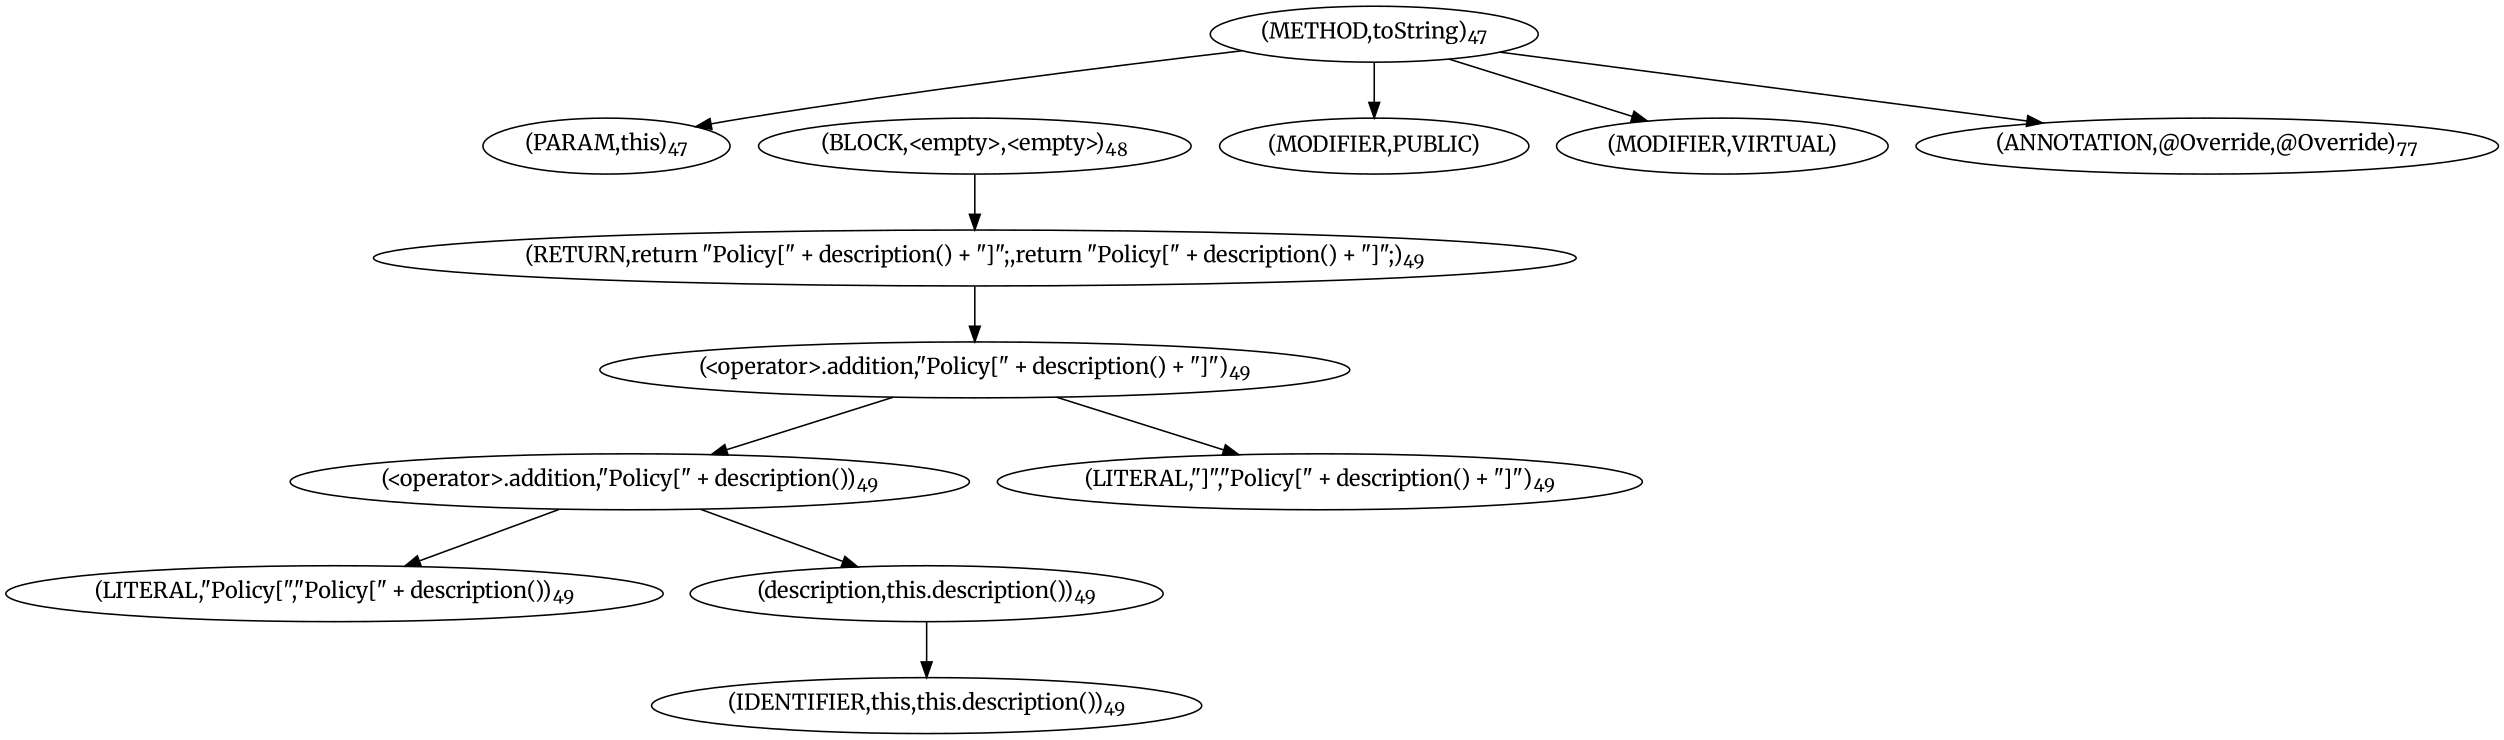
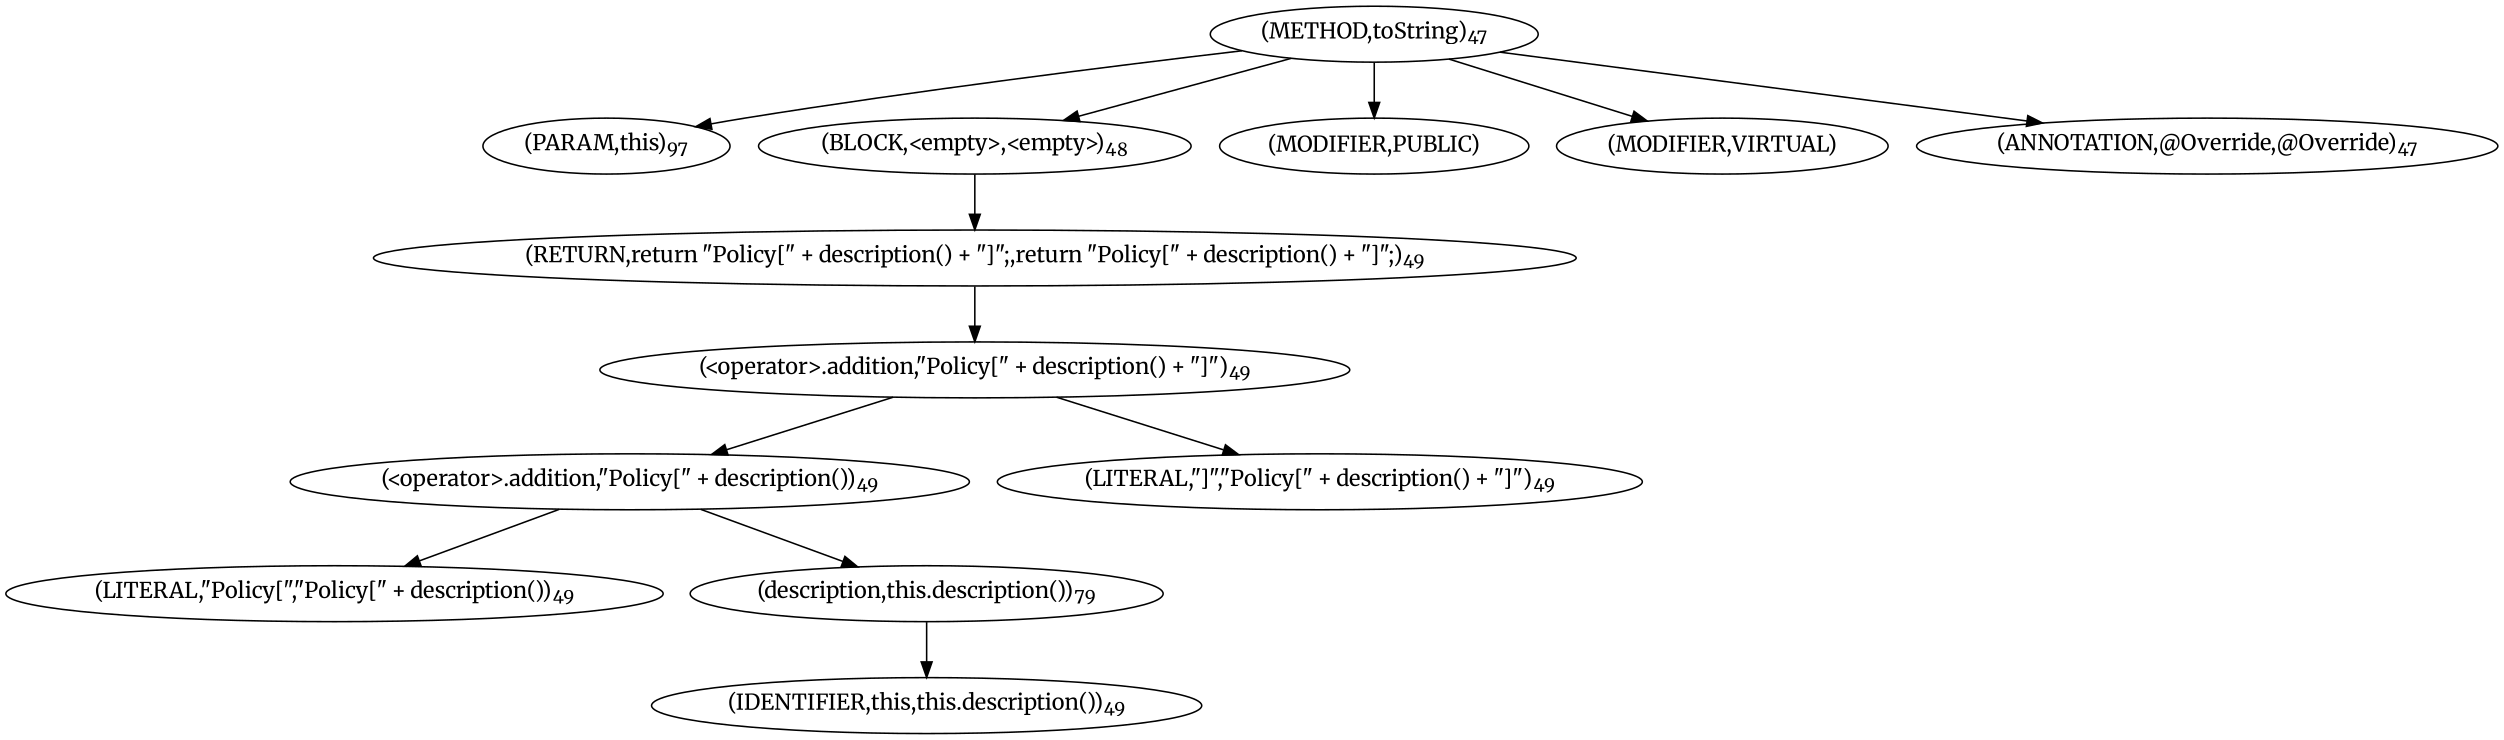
  digraph {
    fontname=Merriweather
    node [fontname=Merriweather]
    edge [fontname=Merriweather]
    n1 [label=<(METHOD,toString)<SUB>47</SUB>>]
-   n2 [label=<(PARAM,this)<SUB>47</SUB>>]
+   n2 [label=<(PARAM,this)<SUB>97</SUB>>]
    n3 [label=<(BLOCK,&lt;empty&gt;,&lt;empty&gt;)<SUB>48</SUB>>]
    n4 [label=<(MODIFIER,PUBLIC)>]
    n5 [label=<(MODIFIER,VIRTUAL)>]
-   n6 [label=<(ANNOTATION,@Override,@Override)<SUB>77</SUB>>]
+   n6 [label=<(ANNOTATION,@Override,@Override)<SUB>47</SUB>>]
    n7 [label=<(RETURN,return &quot;Policy[&quot; + description() + &quot;]&quot;;,return &quot;Policy[&quot; + description() + &quot;]&quot;;)<SUB>49</SUB>>]
    n8 [label=<(&lt;operator&gt;.addition,&quot;Policy[&quot; + description() + &quot;]&quot;)<SUB>49</SUB>>]
    n9 [label=<(&lt;operator&gt;.addition,&quot;Policy[&quot; + description())<SUB>49</SUB>>]
    n10 [label=<(LITERAL,&quot;]&quot;,&quot;Policy[&quot; + description() + &quot;]&quot;)<SUB>49</SUB>>]
    n11 [label=<(LITERAL,&quot;Policy[&quot;,&quot;Policy[&quot; + description())<SUB>49</SUB>>]
-   n12 [label=<(description,this.description())<SUB>49</SUB>>]
+   n12 [label=<(description,this.description())<SUB>79</SUB>>]
    n13 [label=<(IDENTIFIER,this,this.description())<SUB>49</SUB>>]
    n1 -> n2
+   n1 -> n3
    n1 -> n4
    n1 -> n5
    n1 -> n6
    n3 -> n7
    n7 -> n8
    n8 -> n9
    n8 -> n10
    n9 -> n11
    n9 -> n12
    n12 -> n13
  }
